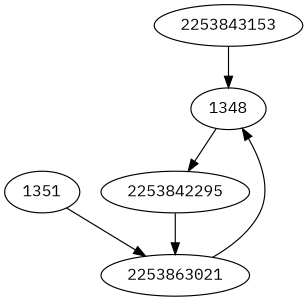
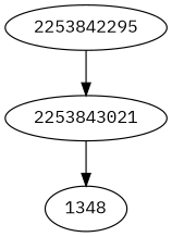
  strict digraph {
    fontname="IBM Plex Mono"
    node [fontname="IBM Plex Mono"]
    edge [fontname="IBM Plex Mono"]
    1348
    2253842295
-   2253843021 [label=2253863021]
-   1351
-   2253843153
-   1348 -> 2253842295
+   2253843021
    2253842295 -> 2253843021
    2253843021 -> 1348
-   1351 -> 2253843021
-   2253843153 -> 1348
  }
